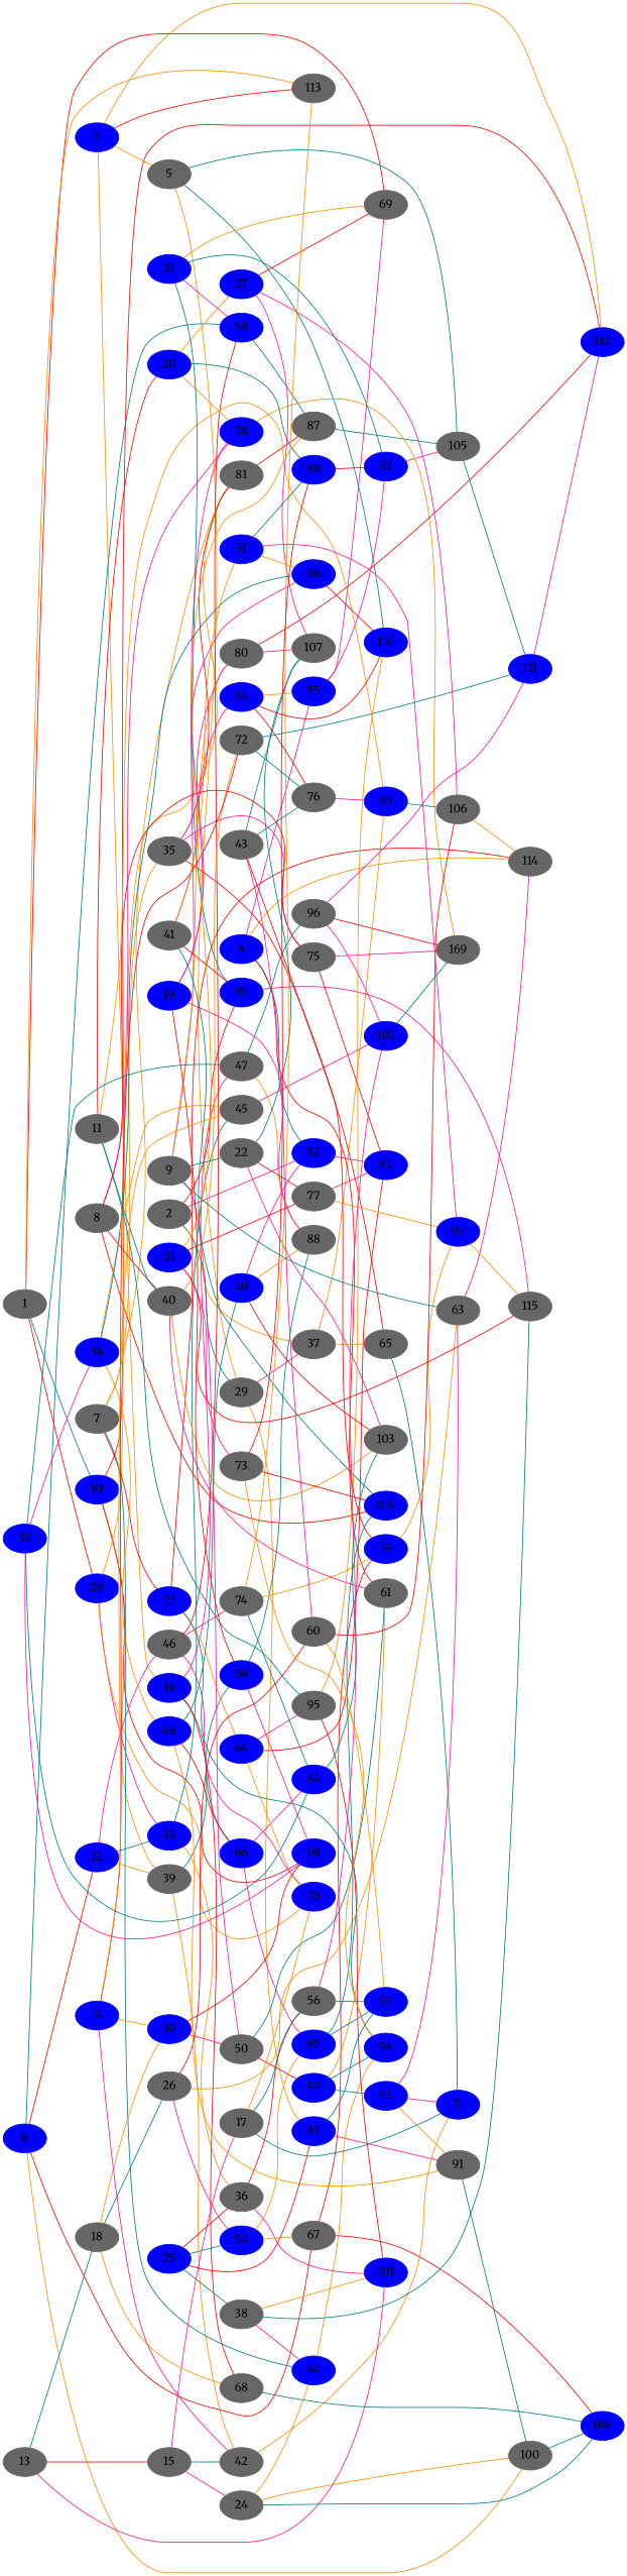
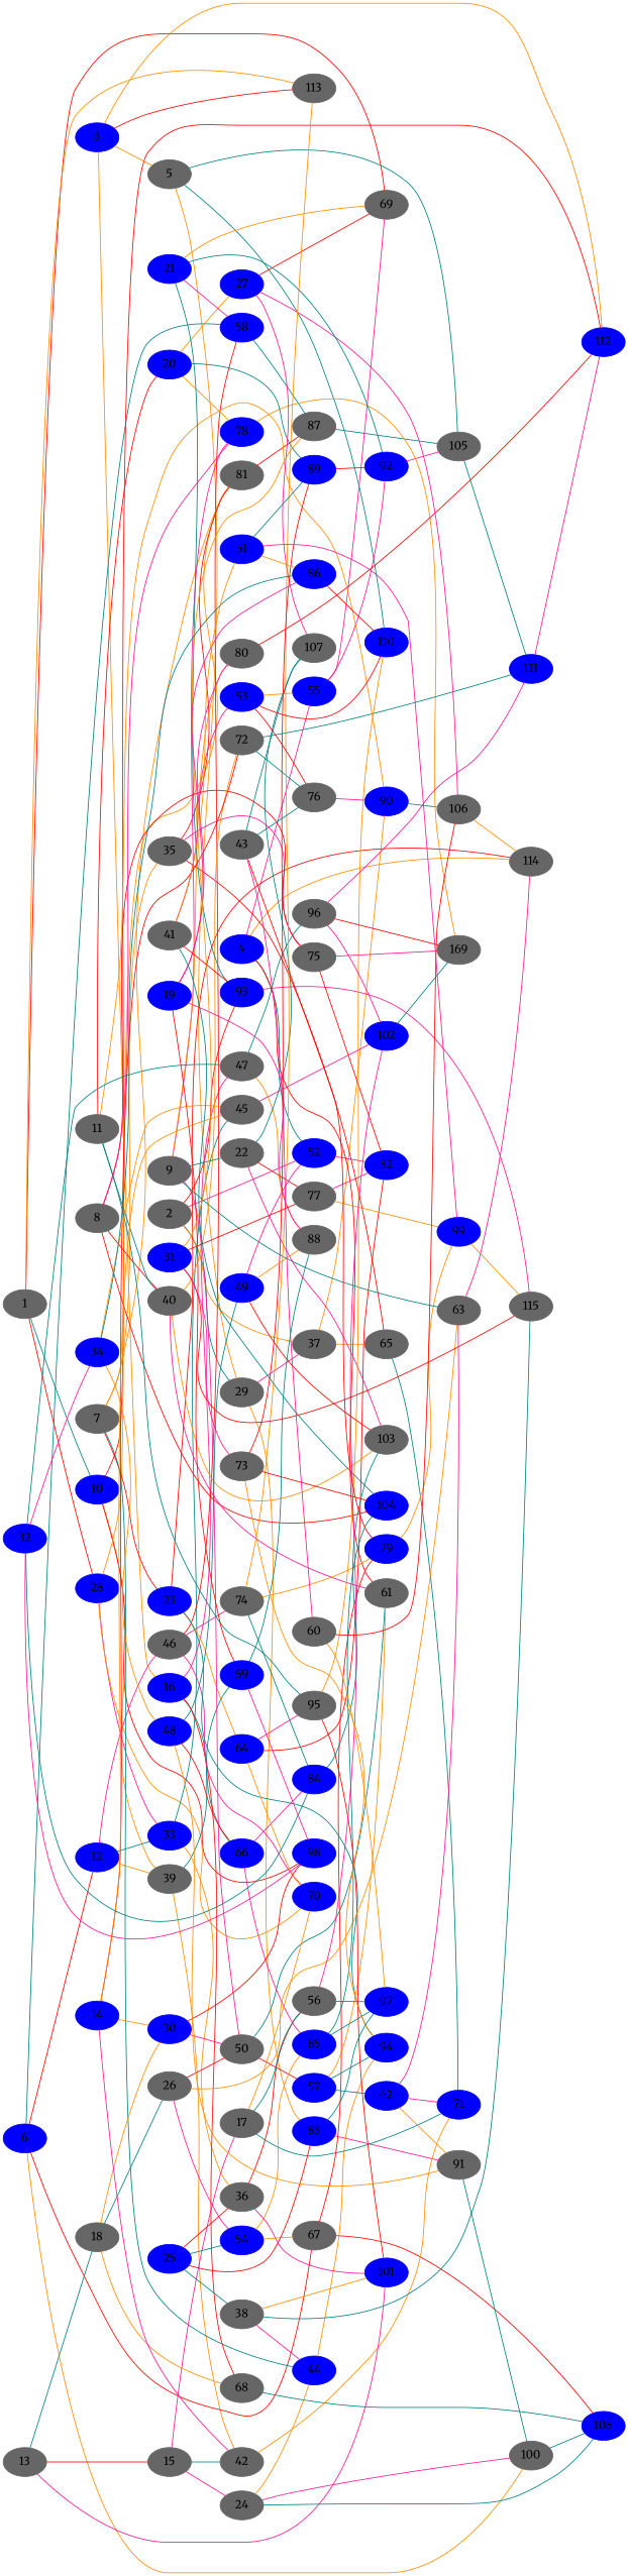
  graph {
    fontname=Merriweather
    rankdir=LR
    node [color=gray40 fontname=Merriweather style=filled]
    edge [color=darkorange fontname=Merriweather]
    10 [color=blue]
    1
    28 [color=blue]
    69
    113
    112 [color=blue]
    39
    98 [color=blue]
    81
    33 [color=blue]
    70 [color=blue]
    2
    29
    37
    52 [color=blue]
    93 [color=blue]
    83 [color=blue]
    90 [color=blue]
    65
    82 [color=blue]
    115
    3 [color=blue]
    5
    16 [color=blue]
    105
    110 [color=blue]
    47
    66 [color=blue]
    68
    4 [color=blue]
    55 [color=blue]
    61
    114
    92 [color=blue]
    111 [color=blue]
    6 [color=blue]
    12 [color=blue]
    58 [color=blue]
    67
    100
    46
    87
    108 [color=blue]
    79 [color=blue]
    23 [color=blue]
    7
    35
    44 [color=blue]
    64 [color=blue]
    94 [color=blue]
    75
    8
    40
    78 [color=blue]
    104 [color=blue]
    72
    103
    n58 [label=169]
    9
    50
    63
    80
    22
    57 [color=blue]
    107
    42
    59 [color=blue]
    11
    20 [color=blue]
    95
    27 [color=blue]
    89 [color=blue]
    106
    101 [color=blue]
    45
    36
    74
    13
    15
    18
    17
    24
    30 [color=blue]
    26
    77
    14 [color=blue]
    71 [color=blue]
    102 [color=blue]
    76
    56
    88
    96
    84 [color=blue]
    85 [color=blue]
    97 [color=blue]
    54 [color=blue]
    60
    19 [color=blue]
    53 [color=blue]
    21 [color=blue]
    99 [color=blue]
    25 [color=blue]
    38
    91
    31 [color=blue]
    73
    32 [color=blue]
    34 [color=blue]
    48 [color=blue]
    86 [color=blue]
    49 [color=blue]
    41
    51 [color=blue]
    43
    62 [color=blue]
    10 -- 112 [color=red]
    10 -- 39
    10 -- 98 [color=red]
    1 -- 10 [color=teal]
    1 -- 28 [color=red]
    1 -- 69 [color=red]
    1 -- 113
    28 -- 81
    28 -- 33 [color=deeppink]
    28 -- 70
    39 -- 42
    39 -- 59 [color=teal]
    81 -- 87 [color=red]
    33 -- 45 [color=teal]
    33 -- 36
    2 -- 29 [color=teal]
    2 -- 37
    2 -- 52 [color=deeppink]
    2 -- 93 [color=red]
    29 -- 37 [color=deeppink]
    29 -- 83
    37 -- 90
    37 -- 65
    52 -- 82 [color=deeppink]
    93 -- 115 [color=deeppink]
    83 -- 97 [color=teal]
    83 -- 91 [color=deeppink]
    90 -- 106 [color=teal]
    65 -- 71 [color=teal]
    3 -- 113 [color=red]
    3 -- 112
    3 -- 5
    3 -- 16
    5 -- 29
    5 -- 105 [color=teal]
    5 -- 110 [color=teal]
    16 -- 47 [color=deeppink]
    16 -- 66 [color=teal]
    16 -- 68 [color=red]
    105 -- 111 [color=teal]
    47 -- 88
    47 -- 96 [color=teal]
    66 -- 84 [color=deeppink]
    66 -- 85 [color=deeppink]
    68 -- 108 [color=teal]
    4 -- 52 [color=teal]
    4 -- 55 [color=deeppink]
    4 -- 61 [color=red]
    4 -- 114
    55 -- 69 [color=deeppink]
    55 -- 92 [color=deeppink]
    92 -- 105 [color=deeppink]
    111 -- 112 [color=deeppink]
    6 -- 12 [color=red]
    6 -- 58 [color=teal]
    6 -- 67 [color=red]
    6 -- 100
    12 -- 39
    12 -- 33 [color=teal]
    12 -- 46 [color=deeppink]
    58 -- 87 [color=teal]
    67 -- 108 [color=red]
    67 -- 79 [color=red]
    100 -- 108 [color=teal]
    46 -- 70 [color=deeppink]
    46 -- 58 [color=red]
    46 -- 74 [color=deeppink]
    87 -- 105 [color=teal]
    79 -- 99
    23 -- 114 [color=red]
    23 -- 64
    23 -- 94 [color=teal]
    7 -- 81
    7 -- 23 [color=red]
    7 -- 35
    7 -- 44 [color=teal]
    35 -- 81 [color=red]
    35 -- 65 [color=red]
    35 -- 75 [color=deeppink]
    44 -- 94
    64 -- 70
    64 -- 82 [color=red]
    64 -- 95 [color=deeppink]
    75 -- 82 [color=red]
    75 -- n58 [color=deeppink]
    8 -- 75 [color=red]
    8 -- 40 [color=red]
    8 -- 78 [color=deeppink]
    8 -- 104 [color=red]
    40 -- 61 [color=deeppink]
    40 -- 72
    40 -- 103
    78 -- n58
    72 -- 111 [color=teal]
    72 -- 76 [color=teal]
    9 -- 78 [color=deeppink]
    9 -- 50 [color=deeppink]
    9 -- 63 [color=teal]
    9 -- 80
    9 -- 22 [color=teal]
    50 -- 61 [color=teal]
    50 -- 57 [color=red]
    63 -- 114 [color=deeppink]
    80 -- 112 [color=red]
-   80 -- 107 [color=deeppink]
    22 -- 103 [color=deeppink]
    22 -- 107 [color=teal]
    22 -- 77 [color=red]
    57 -- 61
    57 -- 94 [color=teal]
    57 -- 62 [color=teal]
    42 -- 71
    59 -- 98 [color=deeppink]
    59 -- 88 [color=teal]
    11 -- 90
    11 -- 40 [color=teal]
    11 -- 20 [color=red]
    11 -- 95 [color=teal]
    20 -- 78
    20 -- 27
    20 -- 89 [color=teal]
    95 -- 110
    95 -- 101 [color=red]
    27 -- 69 [color=red]
    27 -- 107 [color=deeppink]
    27 -- 106 [color=deeppink]
    89 -- 92 [color=red]
    106 -- 114
    45 -- 102 [color=deeppink]
    36 -- 101 [color=deeppink]
    36 -- 56 [color=red]
    74 -- 113
    74 -- 79
    74 -- 84 [color=teal]
    13 -- 101 [color=deeppink]
    13 -- 15 [color=red]
    13 -- 18 [color=teal]
    15 -- 42 [color=teal]
    15 -- 17 [color=deeppink]
    15 -- 24 [color=deeppink]
    18 -- 68
    18 -- 30
    18 -- 26 [color=teal]
    17 -- 70
    17 -- 71 [color=teal]
    17 -- 56 [color=teal]
-   24 -- 100
+   24 -- 100 [color=deeppink]
    24 -- 108 [color=teal]
    24 -- 44
    30 -- 98 [color=red]
    30 -- 50 [color=deeppink]
    26 -- 63
    26 -- 54 [color=deeppink]
-   26 -- 60 [color=red]
+   26 -- 50 [color=red]
    77 -- 82 [color=deeppink]
    77 -- 99
    14 -- 72 [color=red]
    14 -- 42 [color=deeppink]
    14 -- 45
    14 -- 30
    102 -- n58 [color=teal]
    76 -- 90 [color=deeppink]
    56 -- 102 [color=deeppink]
    56 -- 97 [color=teal]
    96 -- 111 [color=deeppink]
    96 -- n58 [color=red]
    96 -- 102 [color=deeppink]
    84 -- 103 [color=teal]
    85 -- 104 [color=teal]
    85 -- 97 [color=teal]
    54 -- 67
    54 -- 85
    60 -- 106 [color=red]
    60 -- 97
    19 -- 80 [color=deeppink]
    19 -- 59 [color=red]
    19 -- 88 [color=deeppink]
    19 -- 53 [color=deeppink]
    53 -- 110 [color=red]
    53 -- 55
    53 -- 76 [color=red]
    21 -- 69
    21 -- 93 [color=teal]
    21 -- 92 [color=teal]
    21 -- 58 [color=deeppink]
    99 -- 115
    25 -- 83 [color=red]
    25 -- 36 [color=red]
    25 -- 54 [color=teal]
    25 -- 38 [color=teal]
    38 -- 115 [color=teal]
    38 -- 44 [color=deeppink]
    38 -- 101
    91 -- 100 [color=teal]
    31 -- 115 [color=red]
    31 -- 87
    31 -- 77 [color=red]
    31 -- 73 [color=deeppink]
    73 -- 94
    73 -- 104 [color=red]
    73 -- 89 [color=red]
    32 -- 98 [color=deeppink]
    32 -- 47 [color=teal]
    32 -- 84 [color=teal]
    32 -- 34 [color=deeppink]
    34 -- 45
    34 -- 48
    34 -- 86 [color=teal]
    48 -- 66 [color=red]
    48 -- 91
    48 -- 49 [color=teal]
    86 -- 110 [color=red]
    49 -- 52 [color=deeppink]
    49 -- 103 [color=red]
    49 -- 88
    41 -- 93 [color=red]
    41 -- 104 [color=teal]
    41 -- 86 [color=deeppink]
    41 -- 51
    51 -- 89 [color=teal]
    51 -- 99 [color=deeppink]
    51 -- 86
    43 -- 79 [color=red]
    43 -- 107 [color=teal]
    43 -- 76 [color=teal]
    43 -- 60 [color=deeppink]
    62 -- 63 [color=deeppink]
    62 -- 71 [color=deeppink]
    62 -- 91
  }
